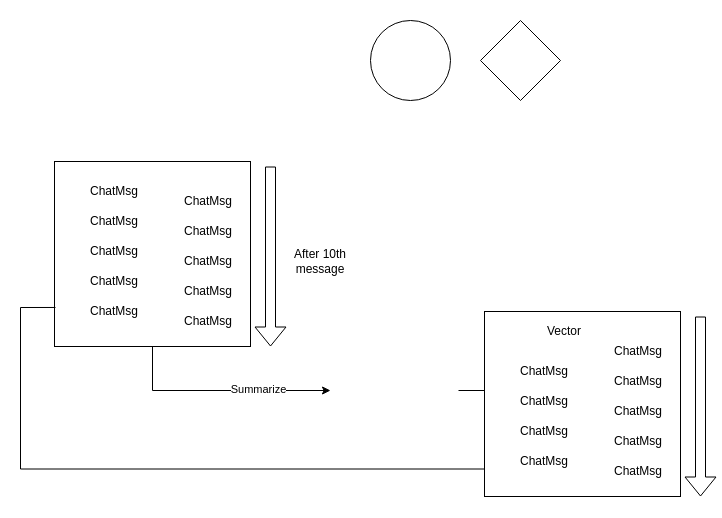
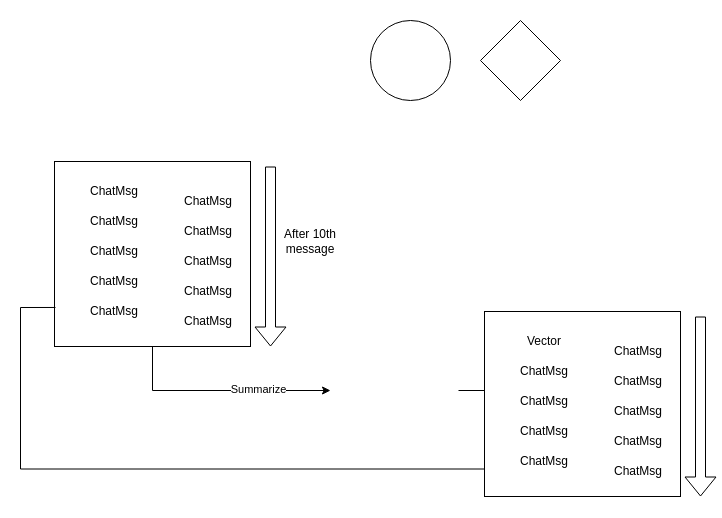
  <mxCell id="0" />
  <mxCell id="1" parent="0" />
  <mxCell id="2" style="edgeStyle=orthogonalEdgeStyle;rounded=0;orthogonalLoop=1;jettySize=auto;html=1;exitX=0.5;exitY=1;exitDx=0;exitDy=0;" edge="1" parent="1" source="4" target="6"><mxGeometry relative="1" as="geometry" /></mxCell>
  <mxCell id="3" value="Summarize" style="edgeLabel;html=1;align=center;verticalAlign=middle;resizable=0;points=[];" vertex="1" connectable="0" parent="2"><mxGeometry x="0.342" y="2" relative="1" as="geometry"><mxPoint as="offset" /></mxGeometry></mxCell>
  <mxCell id="4" value="" style="rounded=0;whiteSpace=wrap;html=1;" vertex="1" parent="1"><mxGeometry x="54" y="161" width="196" height="185" as="geometry" /></mxCell>
  <mxCell id="5" value="" style="edgeStyle=orthogonalEdgeStyle;rounded=0;orthogonalLoop=1;jettySize=auto;html=1;" edge="1" parent="1" source="6" target="29"><mxGeometry relative="1" as="geometry" /></mxCell>
  <mxCell id="6" value="" style="shape=image;html=1;verticalAlign=top;verticalLabelPosition=bottom;labelBackgroundColor=#ffffff;imageAspect=0;aspect=fixed;image=https://cdn2.iconfinder.com/data/icons/boxicons-regular-vol-1/24/bx-brain-128.png" vertex="1" parent="1"><mxGeometry x="330" y="326" width="128" height="128" as="geometry" /></mxCell>
  <mxCell id="7" value="" style="ellipse;whiteSpace=wrap;html=1;aspect=fixed;" vertex="1" parent="1"><mxGeometry x="370" y="20" width="80" height="80" as="geometry" /></mxCell>
  <mxCell id="8" value="" style="rhombus;whiteSpace=wrap;html=1;" vertex="1" parent="1"><mxGeometry x="480" y="20" width="80" height="80" as="geometry" /></mxCell>
  <mxCell id="9" value="ChatMsg" style="text;html=1;align=center;verticalAlign=middle;whiteSpace=wrap;rounded=0;" vertex="1" parent="1"><mxGeometry x="84" y="176" width="60" height="30" as="geometry" /></mxCell>
  <mxCell id="10" value="ChatMsg" style="text;html=1;align=center;verticalAlign=middle;whiteSpace=wrap;rounded=0;" vertex="1" parent="1"><mxGeometry x="178" y="186" width="60" height="30" as="geometry" /></mxCell>
  <mxCell id="11" value="ChatMsg" style="text;html=1;align=center;verticalAlign=middle;whiteSpace=wrap;rounded=0;" vertex="1" parent="1"><mxGeometry x="84" y="206" width="60" height="30" as="geometry" /></mxCell>
  <mxCell id="12" value="ChatMsg" style="text;html=1;align=center;verticalAlign=middle;whiteSpace=wrap;rounded=0;" vertex="1" parent="1"><mxGeometry x="178" y="216" width="60" height="30" as="geometry" /></mxCell>
  <mxCell id="13" value="ChatMsg" style="text;html=1;align=center;verticalAlign=middle;whiteSpace=wrap;rounded=0;" vertex="1" parent="1"><mxGeometry x="84" y="236" width="60" height="30" as="geometry" /></mxCell>
  <mxCell id="14" value="ChatMsg" style="text;html=1;align=center;verticalAlign=middle;whiteSpace=wrap;rounded=0;" vertex="1" parent="1"><mxGeometry x="178" y="246" width="60" height="30" as="geometry" /></mxCell>
  <mxCell id="15" value="ChatMsg" style="text;html=1;align=center;verticalAlign=middle;whiteSpace=wrap;rounded=0;" vertex="1" parent="1"><mxGeometry x="84" y="266" width="60" height="30" as="geometry" /></mxCell>
  <mxCell id="16" value="ChatMsg" style="text;html=1;align=center;verticalAlign=middle;whiteSpace=wrap;rounded=0;" vertex="1" parent="1"><mxGeometry x="178" y="276" width="60" height="30" as="geometry" /></mxCell>
  <mxCell id="17" style="edgeStyle=orthogonalEdgeStyle;rounded=0;orthogonalLoop=1;jettySize=auto;html=1;entryX=0;entryY=0.75;entryDx=0;entryDy=0;exitX=0.005;exitY=0.789;exitDx=0;exitDy=0;exitPerimeter=0;" edge="1" parent="1" source="4" target="31"><mxGeometry relative="1" as="geometry"><Array as="points"><mxPoint x="20" y="307" /><mxPoint x="20" y="469" /></Array></mxGeometry></mxCell>
  <mxCell id="18" value="ChatMsg" style="text;html=1;align=center;verticalAlign=middle;whiteSpace=wrap;rounded=0;" vertex="1" parent="1"><mxGeometry x="84" y="296" width="60" height="30" as="geometry" /></mxCell>
  <mxCell id="19" value="ChatMsg" style="text;html=1;align=center;verticalAlign=middle;whiteSpace=wrap;rounded=0;" vertex="1" parent="1"><mxGeometry x="178" y="306" width="60" height="30" as="geometry" /></mxCell>
- <mxCell id="20" value="After 10th message" style="text;html=1;align=center;verticalAlign=middle;whiteSpace=wrap;rounded=0;" vertex="1" parent="1"><mxGeometry x="290" y="246" width="60" height="30" as="geometry" /></mxCell>
+ <mxCell id="20" value="After 10th message" style="text;html=1;align=center;verticalAlign=middle;whiteSpace=wrap;rounded=0;" vertex="1" parent="1"><mxGeometry x="280" y="226" width="60" height="30" as="geometry" /></mxCell>
  <mxCell id="21" value="" style="shape=flexArrow;endArrow=classic;html=1;rounded=0;" edge="1" parent="1"><mxGeometry width="50" height="50" relative="1" as="geometry"><mxPoint x="270" y="166" as="sourcePoint" /><mxPoint x="270" y="346" as="targetPoint" /></mxGeometry></mxCell>
  <mxCell id="22" value="" style="rounded=0;whiteSpace=wrap;html=1;" vertex="1" parent="1"><mxGeometry x="484" y="311" width="196" height="185" as="geometry" /></mxCell>
- <mxCell id="23" value="Vector" style="text;html=1;align=center;verticalAlign=middle;whiteSpace=wrap;rounded=0;" vertex="1" parent="1"><mxGeometry x="534" y="316" width="60" height="30" as="geometry" /></mxCell>
+ <mxCell id="23" value="Vector" style="text;html=1;align=center;verticalAlign=middle;whiteSpace=wrap;rounded=0;" vertex="1" parent="1"><mxGeometry x="514" y="326" width="60" height="30" as="geometry" /></mxCell>
  <mxCell id="24" value="ChatMsg" style="text;html=1;align=center;verticalAlign=middle;whiteSpace=wrap;rounded=0;" vertex="1" parent="1"><mxGeometry x="608" y="336" width="60" height="30" as="geometry" /></mxCell>
  <mxCell id="25" value="ChatMsg" style="text;html=1;align=center;verticalAlign=middle;whiteSpace=wrap;rounded=0;" vertex="1" parent="1"><mxGeometry x="514" y="356" width="60" height="30" as="geometry" /></mxCell>
  <mxCell id="26" value="ChatMsg" style="text;html=1;align=center;verticalAlign=middle;whiteSpace=wrap;rounded=0;" vertex="1" parent="1"><mxGeometry x="608" y="366" width="60" height="30" as="geometry" /></mxCell>
  <mxCell id="27" value="ChatMsg" style="text;html=1;align=center;verticalAlign=middle;whiteSpace=wrap;rounded=0;" vertex="1" parent="1"><mxGeometry x="514" y="386" width="60" height="30" as="geometry" /></mxCell>
  <mxCell id="28" value="ChatMsg" style="text;html=1;align=center;verticalAlign=middle;whiteSpace=wrap;rounded=0;" vertex="1" parent="1"><mxGeometry x="608" y="396" width="60" height="30" as="geometry" /></mxCell>
  <mxCell id="29" value="ChatMsg" style="text;html=1;align=center;verticalAlign=middle;whiteSpace=wrap;rounded=0;" vertex="1" parent="1"><mxGeometry x="514" y="416" width="60" height="30" as="geometry" /></mxCell>
  <mxCell id="30" value="ChatMsg" style="text;html=1;align=center;verticalAlign=middle;whiteSpace=wrap;rounded=0;" vertex="1" parent="1"><mxGeometry x="608" y="426" width="60" height="30" as="geometry" /></mxCell>
  <mxCell id="31" value="ChatMsg" style="text;html=1;align=center;verticalAlign=middle;whiteSpace=wrap;rounded=0;" vertex="1" parent="1"><mxGeometry x="514" y="446" width="60" height="30" as="geometry" /></mxCell>
  <mxCell id="32" value="ChatMsg" style="text;html=1;align=center;verticalAlign=middle;whiteSpace=wrap;rounded=0;" vertex="1" parent="1"><mxGeometry x="608" y="456" width="60" height="30" as="geometry" /></mxCell>
  <mxCell id="33" value="" style="shape=flexArrow;endArrow=classic;html=1;rounded=0;" edge="1" parent="1"><mxGeometry width="50" height="50" relative="1" as="geometry"><mxPoint x="700" y="316" as="sourcePoint" /><mxPoint x="700" y="496" as="targetPoint" /></mxGeometry></mxCell>
